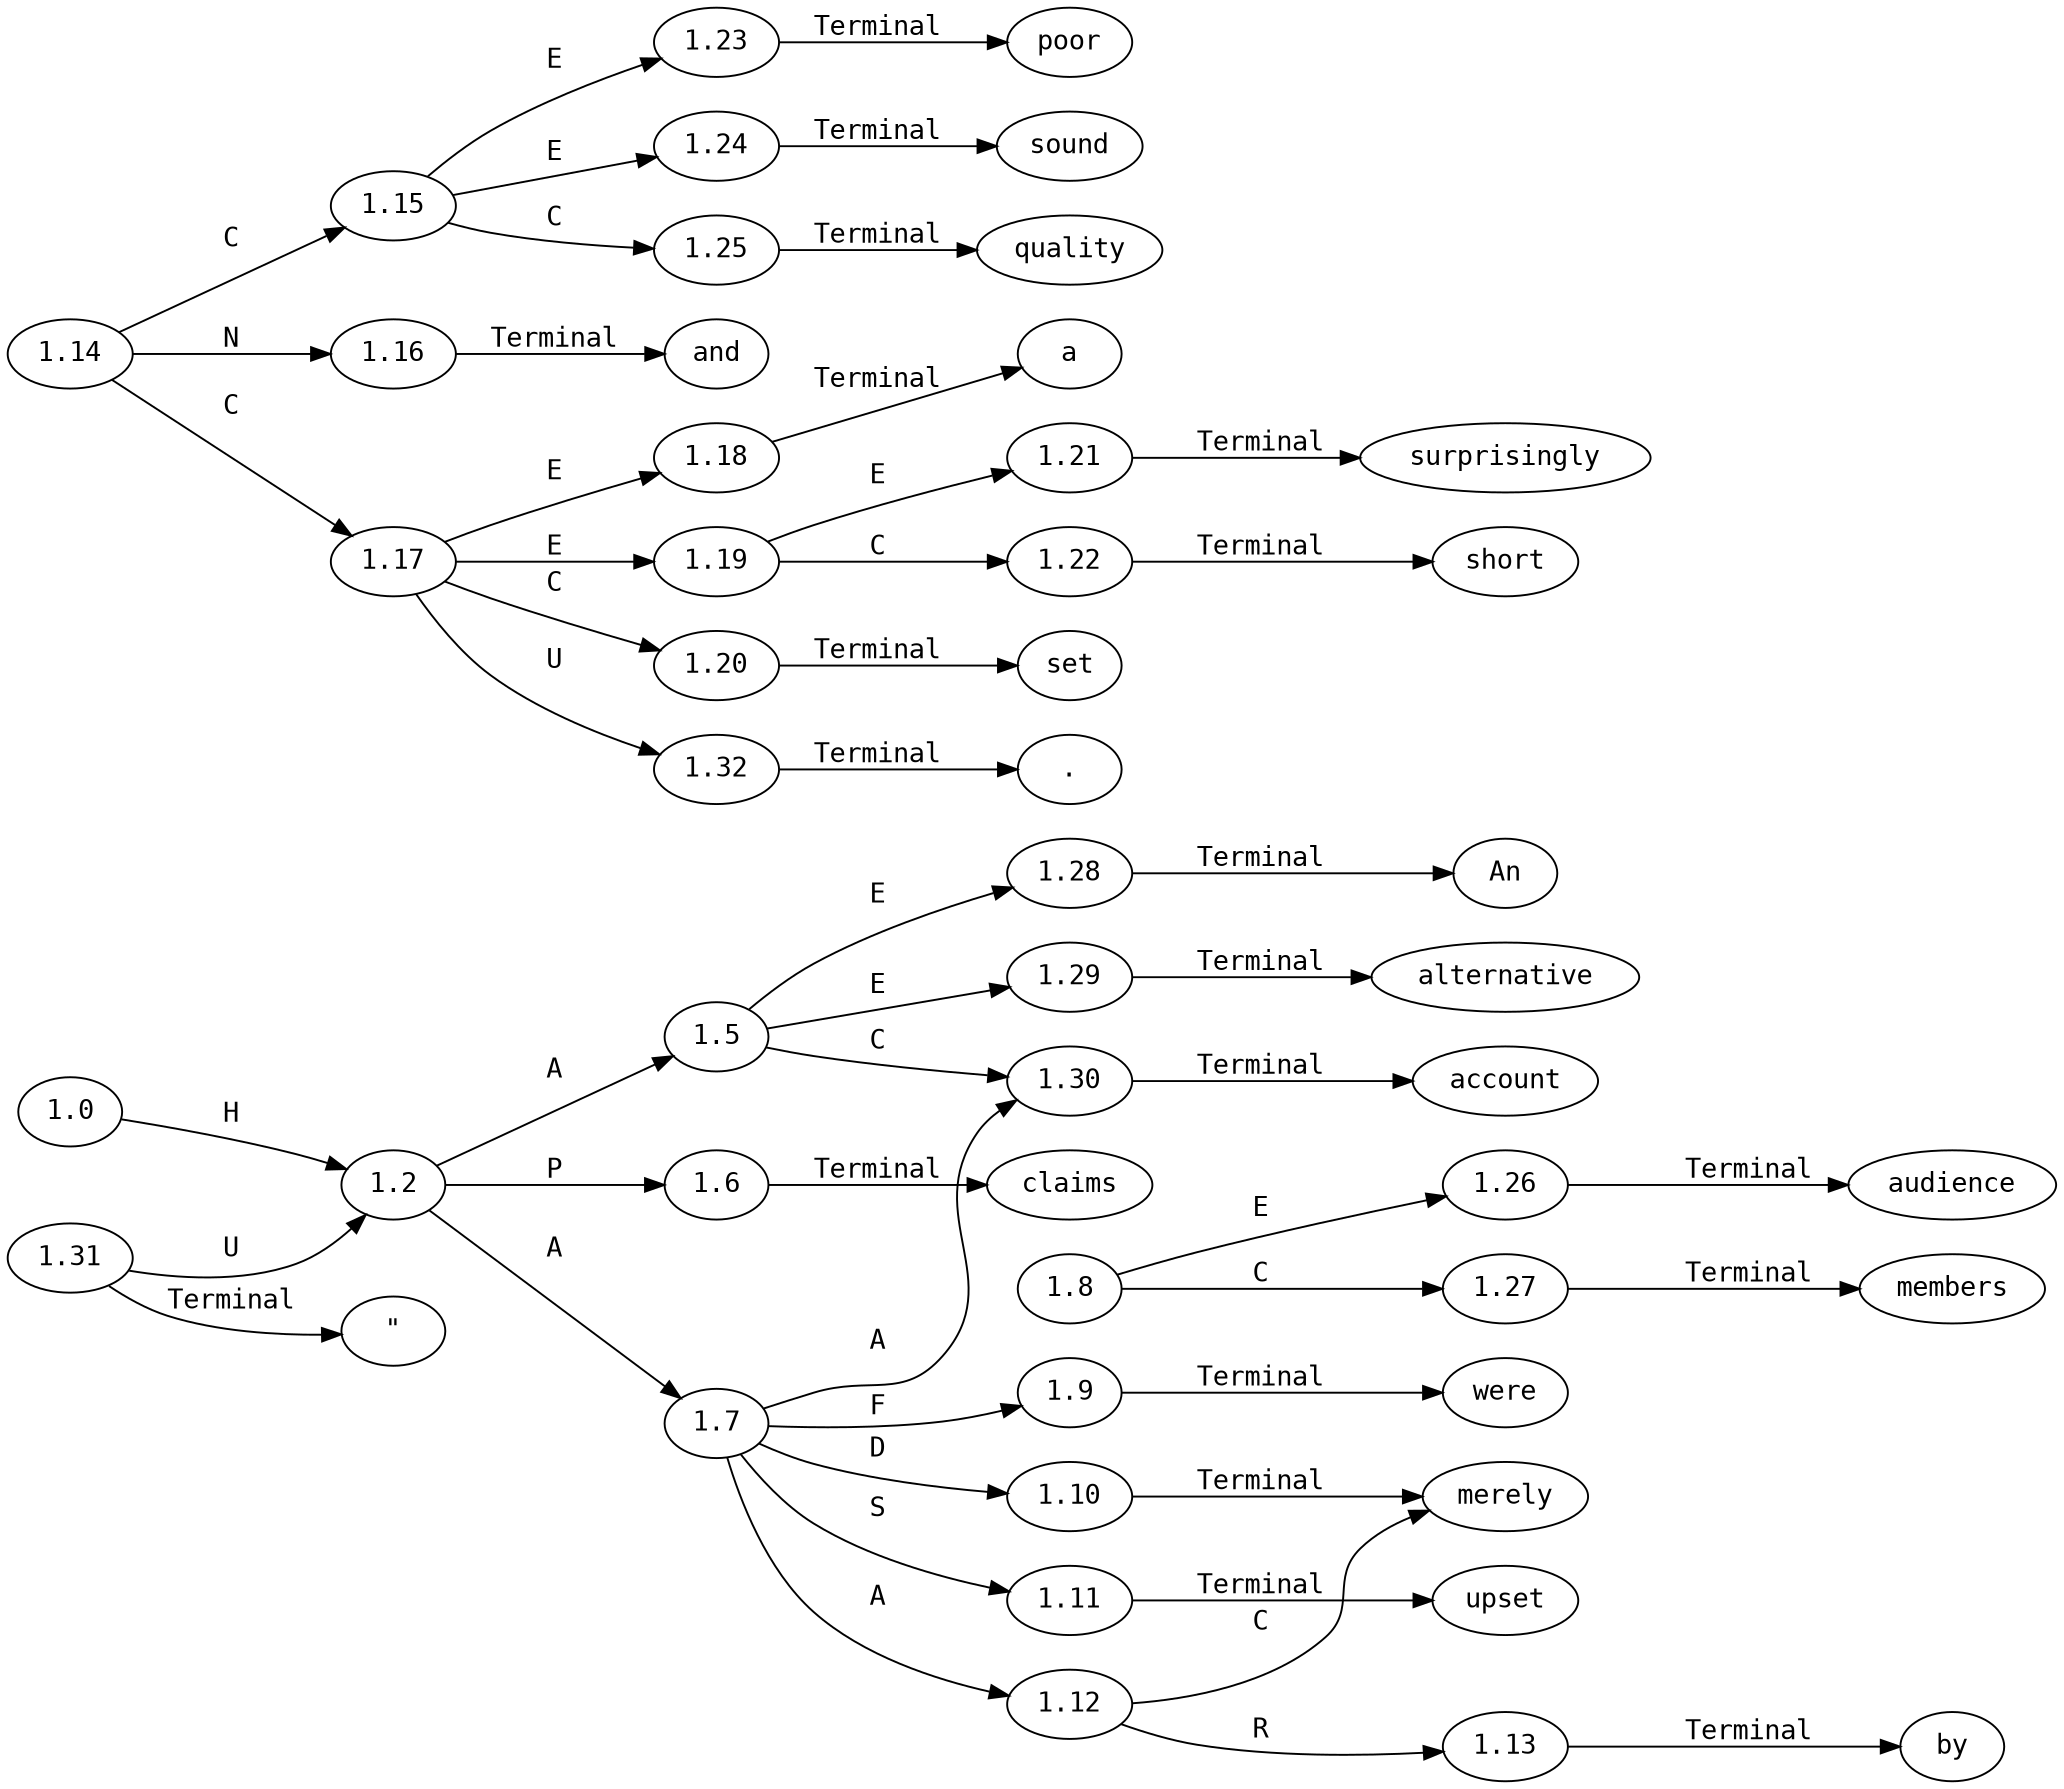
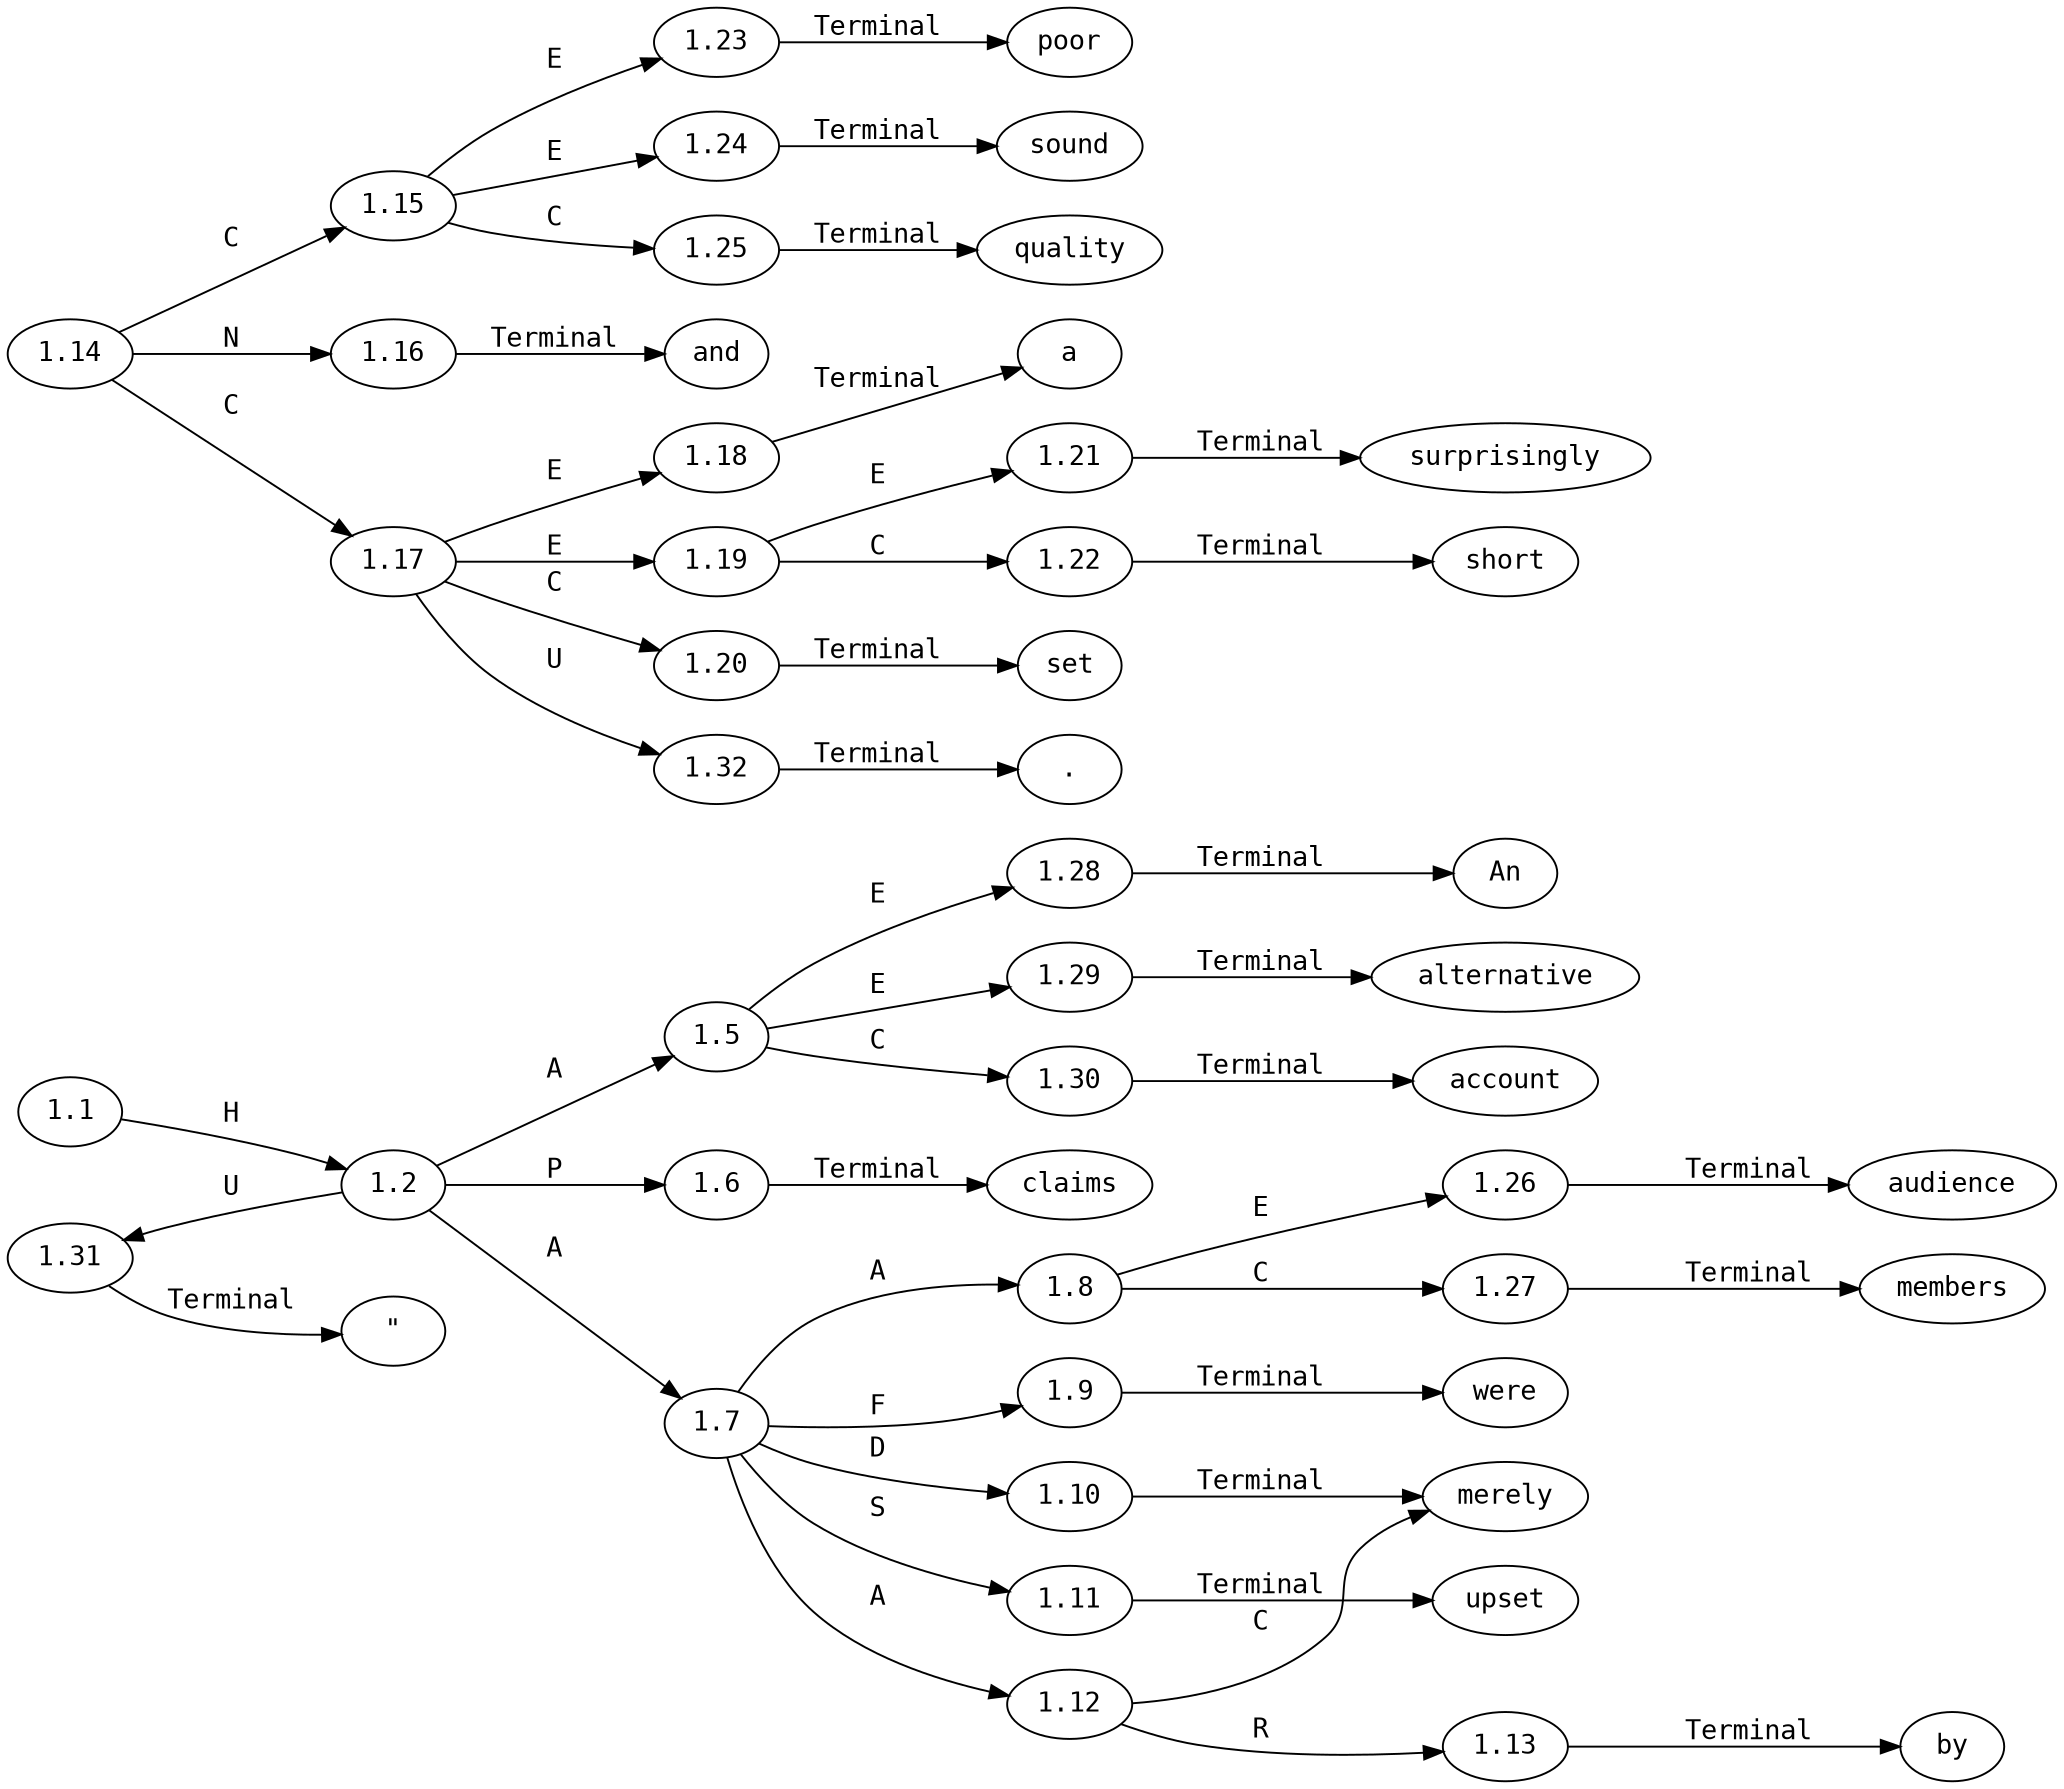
  digraph {
    fontname="DejaVu Sans Mono"
    rankdir=LR
    node [fontname="DejaVu Sans Mono" ordering=out]
    edge [fontname="DejaVu Sans Mono" ordering=out]
    n1 [label="\""]
    n2 [label=upset]
    n3 [label=by]
    n4 [label=poor]
    n5 [label=sound]
    n6 [label=quality]
    n7 [label=and]
    n8 [label=a]
    n9 [label=surprisingly]
    n10 [label=short]
    n11 [label=set]
    n12 [label=An]
    n13 [label="."]
    n14 [label=alternative]
    n15 [label=account]
    n16 [label=claims]
    n17 [label=audience]
    n18 [label=members]
    n19 [label=were]
    n20 [label=merely]
-   n21 [label=1.0]
+   n21 [label=1.1]
    n22 [label=1.2]
    n23 [label=1.5]
    n24 [label=1.6]
    n25 [label=1.7]
    n26 [label=1.31]
    n27 [label=1.28]
    n28 [label=1.29]
    n29 [label=1.30]
    n30 [label=1.8]
    n31 [label=1.9]
    n32 [label=1.10]
    n33 [label=1.11]
    n34 [label=1.12]
    n35 [label=1.26]
    n36 [label=1.27]
    n37 [label=1.13]
    n38 [label=1.14]
    n39 [label=1.15]
    n40 [label=1.16]
    n41 [label=1.17]
    n42 [label=1.23]
    n43 [label=1.24]
    n44 [label=1.25]
    n45 [label=1.18]
    n46 [label=1.19]
    n47 [label=1.20]
    n48 [label=1.32]
    n49 [label=1.21]
    n50 [label=1.22]
    n21 -> n22 [label=H]
    n22 -> n23 [label=A]
    n22 -> n24 [label=P]
    n22 -> n25 [label=A]
-   n26 -> n22 [label=U]
+   n22 -> n26 [label=U]
    n23 -> n27 [label=E]
    n23 -> n28 [label=E]
    n23 -> n29 [label=C]
    n24 -> n16 [label=Terminal]
-   n25 -> n29 [label=A]
+   n25 -> n30 [label=A]
    n25 -> n31 [label=F]
    n25 -> n32 [label=D]
    n25 -> n33 [label=S]
    n25 -> n34 [label=A]
    n26 -> n1 [label=Terminal]
    n27 -> n12 [label=Terminal]
    n28 -> n14 [label=Terminal]
    n29 -> n15 [label=Terminal]
    n30 -> n35 [label=E]
    n30 -> n36 [label=C]
    n31 -> n19 [label=Terminal]
    n32 -> n20 [label=Terminal]
    n33 -> n2 [label=Terminal]
    n34 -> n20 [label=C]
    n34 -> n37 [label=R]
    n35 -> n17 [label=Terminal]
    n36 -> n18 [label=Terminal]
    n37 -> n3 [label=Terminal]
    n38 -> n39 [label=C]
    n38 -> n40 [label=N]
    n38 -> n41 [label=C]
    n39 -> n42 [label=E]
    n39 -> n43 [label=E]
    n39 -> n44 [label=C]
    n40 -> n7 [label=Terminal]
    n41 -> n45 [label=E]
    n41 -> n46 [label=E]
    n41 -> n47 [label=C]
    n41 -> n48 [label=U]
    n42 -> n4 [label=Terminal]
    n43 -> n5 [label=Terminal]
    n44 -> n6 [label=Terminal]
    n45 -> n8 [label=Terminal]
    n46 -> n49 [label=E]
    n46 -> n50 [label=C]
    n47 -> n11 [label=Terminal]
    n48 -> n13 [label=Terminal]
    n49 -> n9 [label=Terminal]
    n50 -> n10 [label=Terminal]
  }
